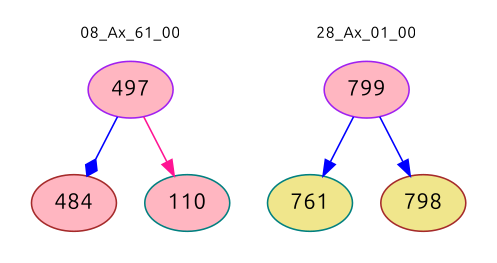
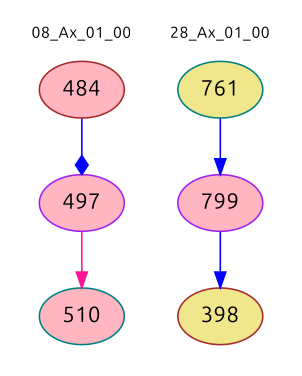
  digraph {
    fontname=Ubuntu
    node [color=purple fillcolor=lightpink fontname=Ubuntu style=filled]
    edge [arrowhead=normal color=blue fontname=Ubuntu]
    n1 [label=497]
    n2 [color=brown label=484]
-   n3 [color=teal label=110]
+   n3 [color=teal label=510]
    n4 [label=799]
    n5 [color=teal fillcolor=khaki label=761]
-   n6 [color=brown fillcolor=khaki label=798]
+   n6 [color=brown fillcolor=khaki label=398]
    subgraph cluster_1 {
      color=white
      fontsize=10
-     label="08_Ax_61_00"
+     label="08_Ax_01_00"
      n1
      n2
      n3
    }
    subgraph cluster_2 {
      color=white
      fontsize=10
      label="28_Ax_01_00"
      n4
      n5
      n6
    }
-   n1 -> n2 [arrowhead=diamond]
+   n2 -> n1 [arrowhead=diamond]
    n1 -> n3 [color=deeppink]
-   n4 -> n5
+   n5 -> n4
    n4 -> n6
  }
